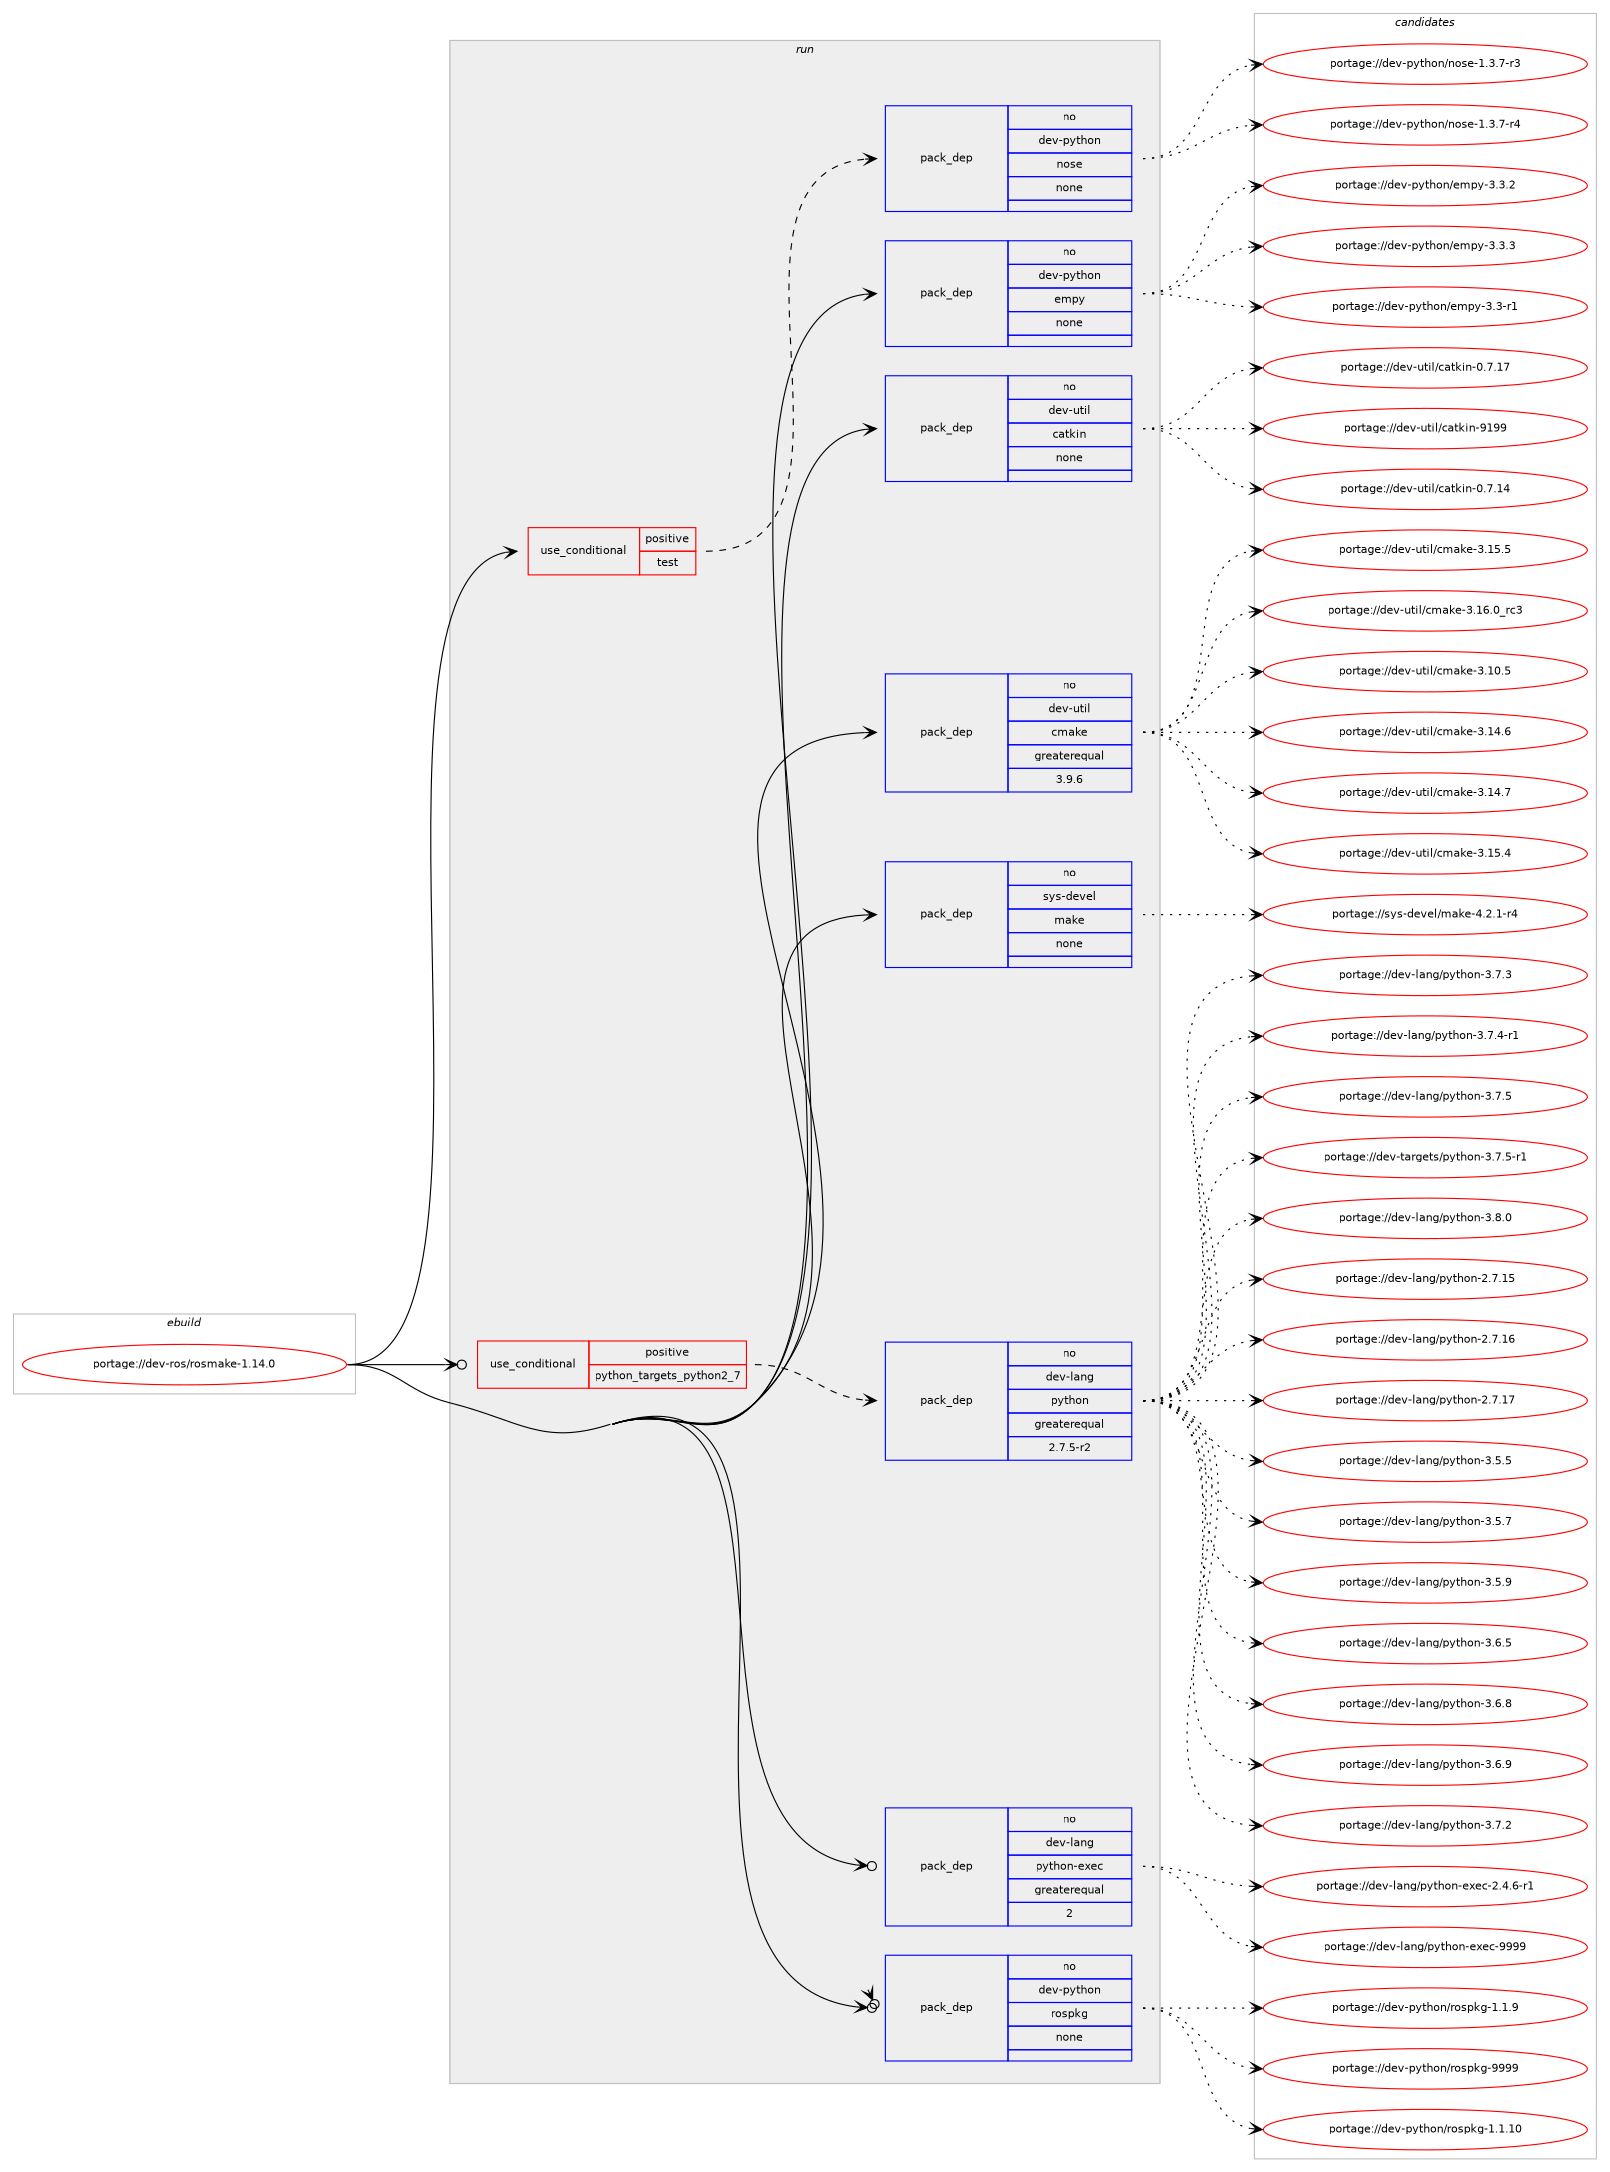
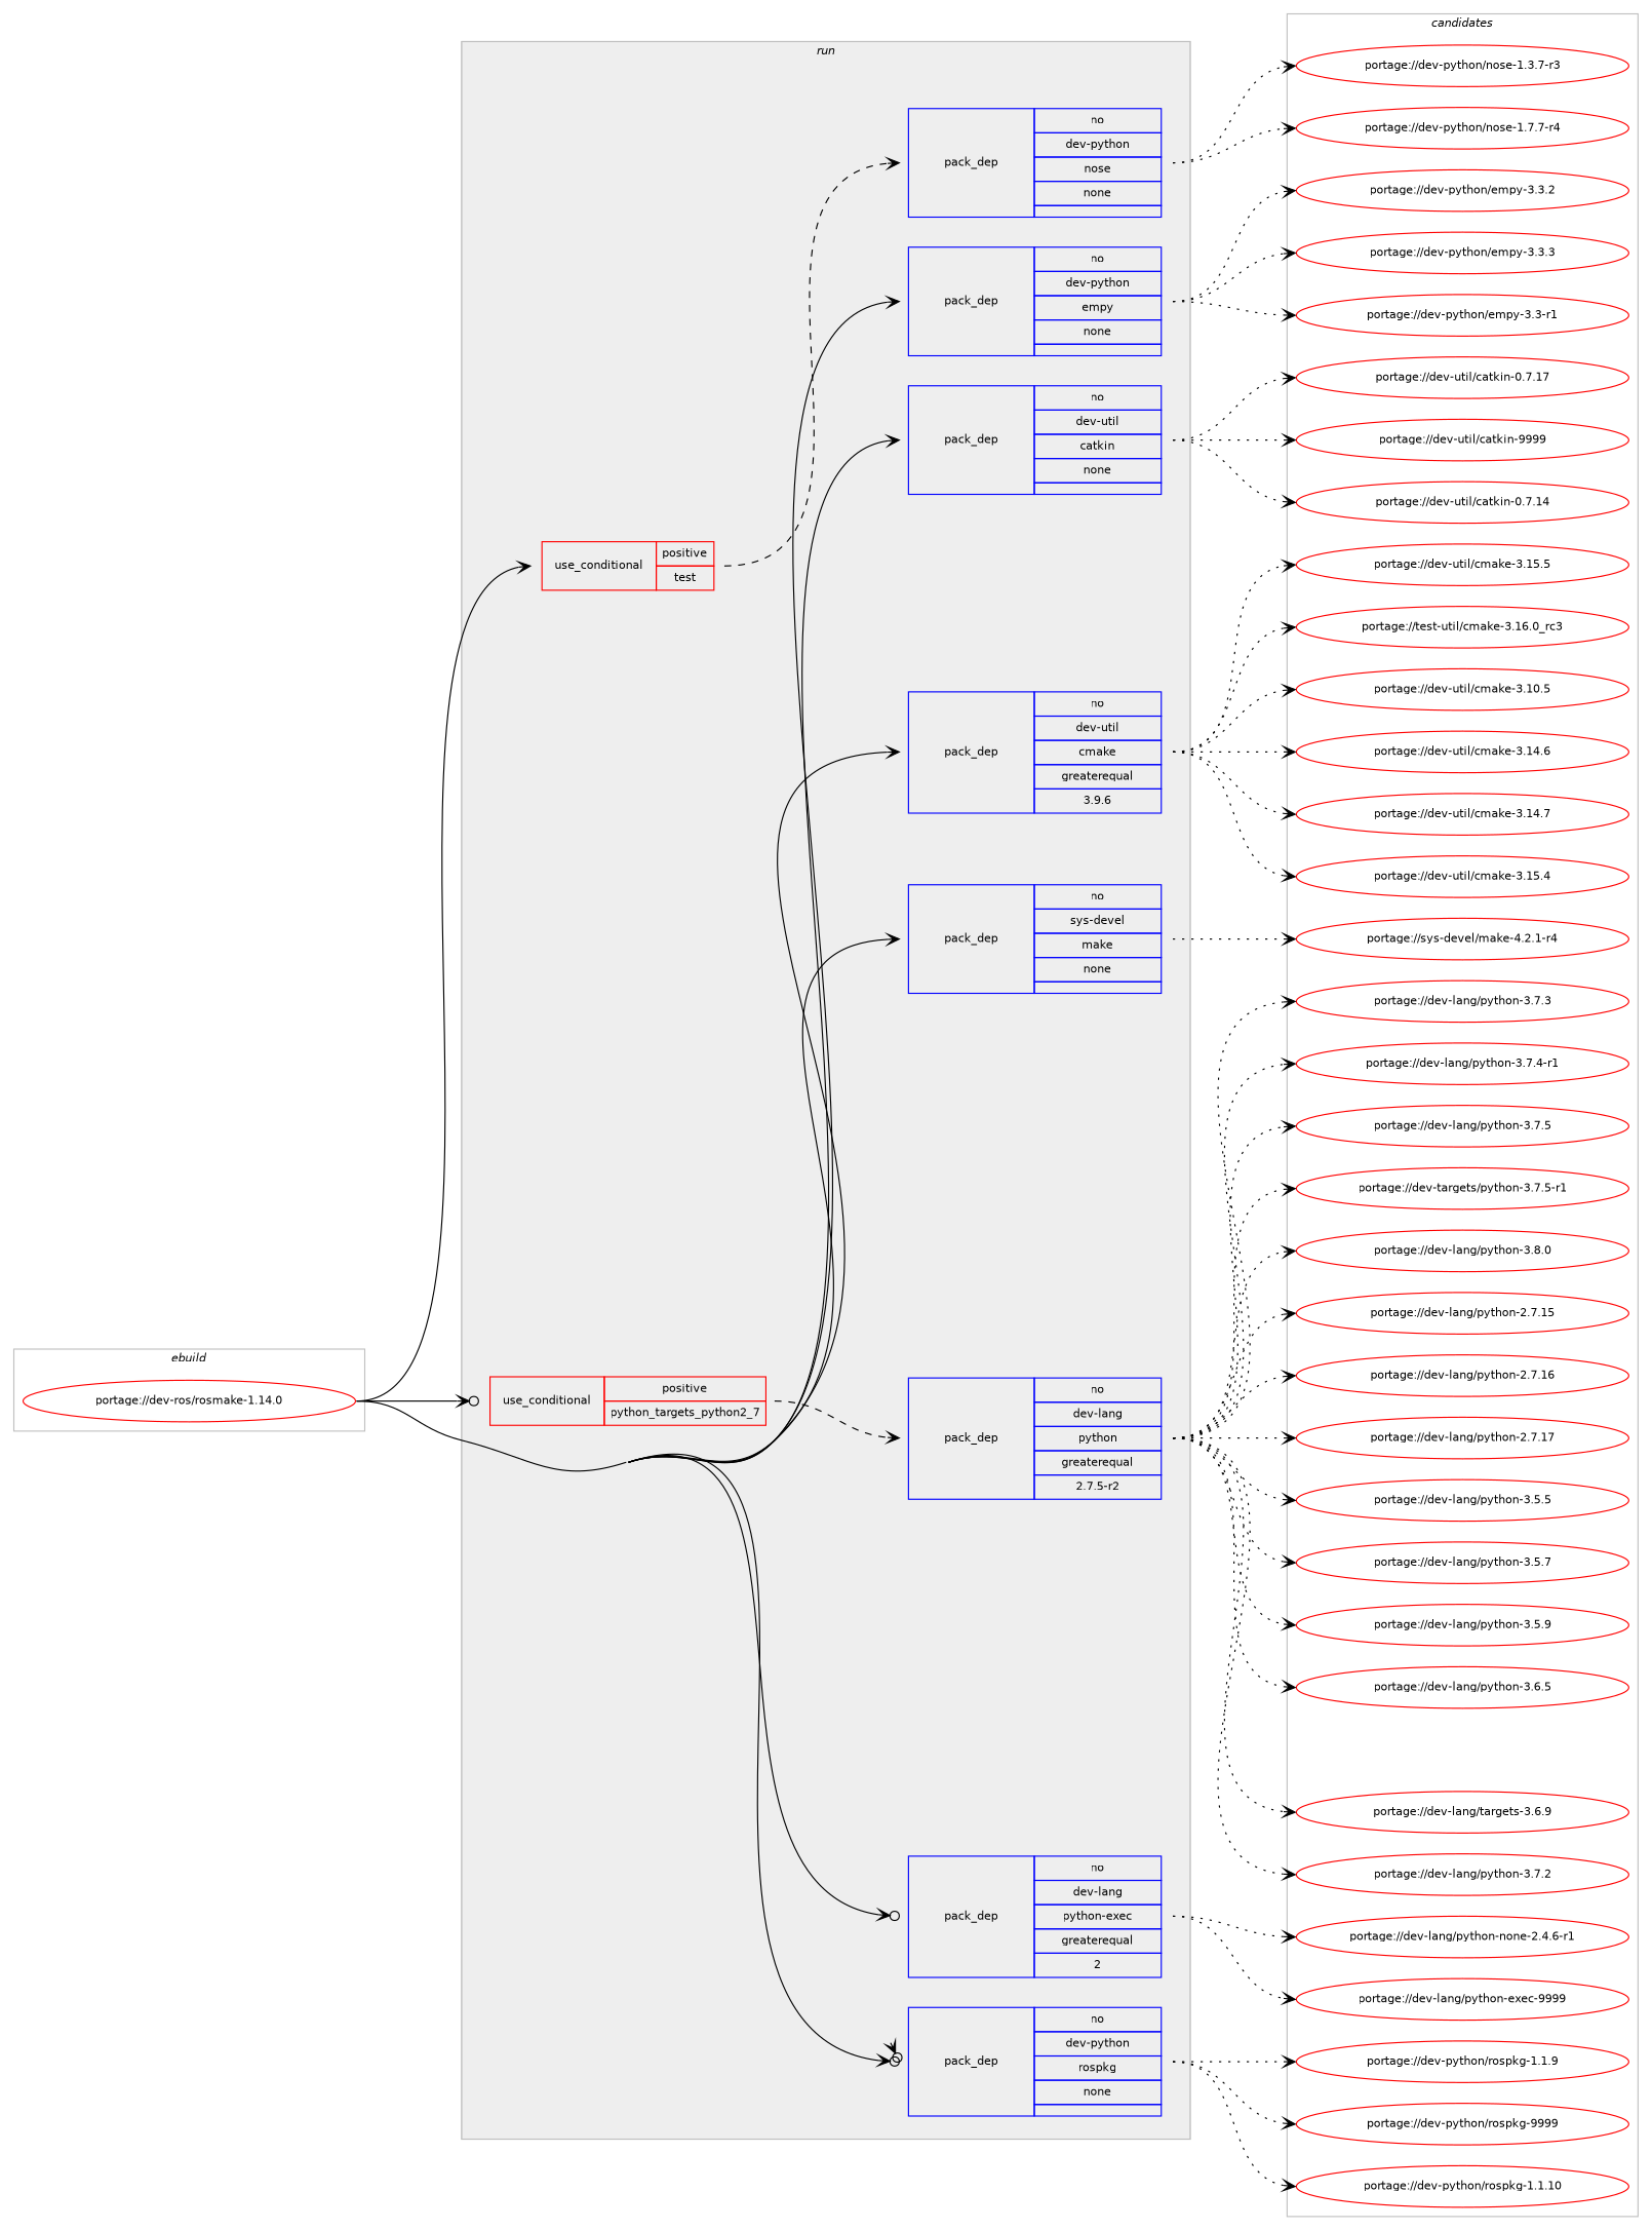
  digraph {
    compound=true
    concentrate=true
    fontname="DejaVu Sans"
    fontsize=10
    newrank=true
    rankdir=LR
    ranksep=1.5
    node [color=red fontname="DejaVu Sans" fontsize=10]
    edge [arrowhead=vee fontname="DejaVu Sans" headport=w style=dotted tailport=e weight=100]
    n1 [label="portage://dev-ros/rosmake-1.14.0" width=4]
    n2 [color=blue label=<<TABLE BORDER="0" CELLBORDER="1" CELLSPACING="0" CELLPADDING="4" WIDTH="220"><TR><TD ROWSPAN="6" CELLPADDING="30">pack_dep</TD></TR><TR><TD WIDTH="110">no</TD></TR><TR><TD>dev-python</TD></TR><TR><TD>nose</TD></TR><TR><TD>none</TD></TR><TR><TD></TD></TR></TABLE>> shape=none]
    n3 [label=<<TABLE BORDER="0" CELLBORDER="1" CELLSPACING="0" CELLPADDING="4"><TR><TD ROWSPAN="3" CELLPADDING="10">use_conditional</TD></TR><TR><TD>positive</TD></TR><TR><TD>test</TD></TR></TABLE>> shape=none]
    n4 [color=blue label=<<TABLE BORDER="0" CELLBORDER="1" CELLSPACING="0" CELLPADDING="4" WIDTH="220"><TR><TD ROWSPAN="6" CELLPADDING="30">pack_dep</TD></TR><TR><TD WIDTH="110">no</TD></TR><TR><TD>dev-python</TD></TR><TR><TD>empy</TD></TR><TR><TD>none</TD></TR><TR><TD></TD></TR></TABLE>> shape=none]
    n5 [color=blue label=<<TABLE BORDER="0" CELLBORDER="1" CELLSPACING="0" CELLPADDING="4" WIDTH="220"><TR><TD ROWSPAN="6" CELLPADDING="30">pack_dep</TD></TR><TR><TD WIDTH="110">no</TD></TR><TR><TD>dev-util</TD></TR><TR><TD>catkin</TD></TR><TR><TD>none</TD></TR><TR><TD></TD></TR></TABLE>> shape=none]
    n6 [color=blue label=<<TABLE BORDER="0" CELLBORDER="1" CELLSPACING="0" CELLPADDING="4" WIDTH="220"><TR><TD ROWSPAN="6" CELLPADDING="30">pack_dep</TD></TR><TR><TD WIDTH="110">no</TD></TR><TR><TD>dev-util</TD></TR><TR><TD>cmake</TD></TR><TR><TD>greaterequal</TD></TR><TR><TD>3.9.6</TD></TR></TABLE>> shape=none]
    n7 [color=blue label=<<TABLE BORDER="0" CELLBORDER="1" CELLSPACING="0" CELLPADDING="4" WIDTH="220"><TR><TD ROWSPAN="6" CELLPADDING="30">pack_dep</TD></TR><TR><TD WIDTH="110">no</TD></TR><TR><TD>sys-devel</TD></TR><TR><TD>make</TD></TR><TR><TD>none</TD></TR><TR><TD></TD></TR></TABLE>> shape=none]
    n8 [color=blue label=<<TABLE BORDER="0" CELLBORDER="1" CELLSPACING="0" CELLPADDING="4" WIDTH="220"><TR><TD ROWSPAN="6" CELLPADDING="30">pack_dep</TD></TR><TR><TD WIDTH="110">no</TD></TR><TR><TD>dev-lang</TD></TR><TR><TD>python</TD></TR><TR><TD>greaterequal</TD></TR><TR><TD>2.7.5-r2</TD></TR></TABLE>> shape=none]
    n9 [label=<<TABLE BORDER="0" CELLBORDER="1" CELLSPACING="0" CELLPADDING="4"><TR><TD ROWSPAN="3" CELLPADDING="10">use_conditional</TD></TR><TR><TD>positive</TD></TR><TR><TD>python_targets_python2_7</TD></TR></TABLE>> shape=none]
    n10 [color=blue label=<<TABLE BORDER="0" CELLBORDER="1" CELLSPACING="0" CELLPADDING="4" WIDTH="220"><TR><TD ROWSPAN="6" CELLPADDING="30">pack_dep</TD></TR><TR><TD WIDTH="110">no</TD></TR><TR><TD>dev-lang</TD></TR><TR><TD>python-exec</TD></TR><TR><TD>greaterequal</TD></TR><TR><TD>2</TD></TR></TABLE>> shape=none]
    n11 [color=blue label=<<TABLE BORDER="0" CELLBORDER="1" CELLSPACING="0" CELLPADDING="4" WIDTH="220"><TR><TD ROWSPAN="6" CELLPADDING="30">pack_dep</TD></TR><TR><TD WIDTH="110">no</TD></TR><TR><TD>dev-python</TD></TR><TR><TD>rospkg</TD></TR><TR><TD>none</TD></TR><TR><TD></TD></TR></TABLE>> shape=none]
    n12 [label="portage://dev-python/nose-1.3.7-r3" width=4]
-   n13 [label="portage://dev-python/nose-1.3.7-r4" width=4]
+   n13 [label="portage://dev-python/nose-1.7.7-r4" width=4]
    n14 [label="portage://dev-python/empy-3.3-r1" width=4]
    n15 [label="portage://dev-python/empy-3.3.2" width=4]
    n16 [label="portage://dev-python/empy-3.3.3" width=4]
    n17 [label="portage://dev-util/catkin-0.7.14" width=4]
    n18 [label="portage://dev-util/catkin-0.7.17" width=4]
-   n19 [label="portage://dev-util/catkin-9199" width=4]
+   n19 [label="portage://dev-util/catkin-9999" width=4]
    n20 [label="portage://dev-util/cmake-3.10.5" width=4]
    n21 [label="portage://dev-util/cmake-3.14.6" width=4]
    n22 [label="portage://dev-util/cmake-3.14.7" width=4]
    n23 [label="portage://dev-util/cmake-3.15.4" width=4]
    n24 [label="portage://dev-util/cmake-3.15.5" width=4]
-   n25 [label="portage://dev-util/cmake-3.16.0_rc3" width=4]
+   n25 [label="portage://test-util/cmake-3.16.0_rc3" width=4]
    n26 [label="portage://sys-devel/make-4.2.1-r4" width=4]
    n27 [label="portage://dev-lang/python-2.7.15" width=4]
    n28 [label="portage://dev-lang/python-2.7.16" width=4]
    n29 [label="portage://dev-lang/python-2.7.17" width=4]
    n30 [label="portage://dev-lang/python-3.5.5" width=4]
    n31 [label="portage://dev-lang/python-3.5.7" width=4]
    n32 [label="portage://dev-lang/python-3.5.9" width=4]
    n33 [label="portage://dev-lang/python-3.6.5" width=4]
-   n34 [label="portage://dev-lang/python-3.6.8" width=4]
-   n35 [label="portage://dev-lang/python-3.6.9" width=4]
+   n35 [label="portage://dev-lang/targets-3.6.9" width=4]
    n36 [label="portage://dev-lang/python-3.7.2" width=4]
    n37 [label="portage://dev-lang/python-3.7.3" width=4]
    n38 [label="portage://dev-lang/python-3.7.4-r1" width=4]
    n39 [label="portage://dev-lang/python-3.7.5" width=4]
    n40 [label="portage://dev-targets/python-3.7.5-r1" width=4]
    n41 [label="portage://dev-lang/python-3.8.0" width=4]
-   n42 [label="portage://dev-lang/python-exec-2.4.6-r1" width=4]
+   n42 [label="portage://dev-lang/python-none-2.4.6-r1" width=4]
    n43 [label="portage://dev-lang/python-exec-9999" width=4]
    n44 [label="portage://dev-python/rospkg-1.1.10" width=4]
    n45 [label="portage://dev-python/rospkg-1.1.9" width=4]
    n46 [label="portage://dev-python/rospkg-9999" width=4]
    subgraph cluster_1 {
      color=gray
      label=<<i>ebuild</i>>
      rank=same
      n1
    }
    subgraph cluster_2 {
      color=gray
      label=<<i>dependencies</i>>
      subgraph cluster_3 {
        color=gray
        fillcolor="#eeeeee"
        label=<<i>compile</i>>
        style=filled
        subgraph sub_4 {
          color=gray
          fillcolor="#eeeeee"
          label=<<i>compile</i>>
          style=filled
          n3
          subgraph sub_5 {
            color=gray
            fillcolor="#eeeeee"
            label=<<i>compile</i>>
            style=filled
            n2
          }
        }
        subgraph sub_6 {
          color=gray
          fillcolor="#eeeeee"
          label=<<i>compile</i>>
          style=filled
          n4
        }
        subgraph sub_7 {
          color=gray
          fillcolor="#eeeeee"
          label=<<i>compile</i>>
          style=filled
          n5
        }
        subgraph sub_8 {
          color=gray
          fillcolor="#eeeeee"
          label=<<i>compile</i>>
          style=filled
          n6
        }
        subgraph sub_9 {
          color=gray
          fillcolor="#eeeeee"
          label=<<i>compile</i>>
          style=filled
          n7
        }
      }
      subgraph cluster_10 {
        color=gray
        fillcolor="#eeeeee"
        label=<<i>compile and run</i>>
        style=filled
        subgraph sub_11 {
          color=gray
          fillcolor="#eeeeee"
          label=<<i>compile and run</i>>
          style=filled
          n9
          subgraph sub_12 {
            color=gray
            fillcolor="#eeeeee"
            label=<<i>compile and run</i>>
            style=filled
            n8
          }
        }
        subgraph sub_13 {
          color=gray
          fillcolor="#eeeeee"
          label=<<i>compile and run</i>>
          style=filled
          n10
        }
        subgraph sub_14 {
          color=gray
          fillcolor="#eeeeee"
          label=<<i>compile and run</i>>
          style=filled
          n11
        }
      }
      subgraph cluster_15 {
        color=gray
        fillcolor="#eeeeee"
        label=<<i>run</i>>
        style=filled
      }
    }
    subgraph cluster_16 {
      color=gray
      label=<<i>candidates</i>>
      rank=same
      subgraph sub_17 {
        color=black
        label=<<i>candidates</i>>
        nodesep=1
        rank=same
        n12
        n13
      }
      subgraph sub_18 {
        color=black
        label=<<i>candidates</i>>
        nodesep=1
        rank=same
        n14
        n15
        n16
      }
      subgraph sub_19 {
        color=black
        label=<<i>candidates</i>>
        nodesep=1
        rank=same
        n17
        n18
        n19
      }
      subgraph sub_20 {
        color=black
        label=<<i>candidates</i>>
        nodesep=1
        rank=same
        n20
        n21
        n22
        n23
        n24
        n25
      }
      subgraph sub_21 {
        color=black
        label=<<i>candidates</i>>
        nodesep=1
        rank=same
        n26
      }
      subgraph sub_22 {
        color=black
        label=<<i>candidates</i>>
        nodesep=1
        rank=same
        n27
        n28
        n29
        n30
        n31
        n32
        n33
-       n34
        n35
        n36
        n37
        n38
        n39
        n40
        n41
      }
      subgraph sub_23 {
        color=black
        label=<<i>candidates</i>>
        nodesep=1
        rank=same
        n42
        n43
      }
      subgraph sub_24 {
        color=black
        label=<<i>candidates</i>>
        nodesep=1
        rank=same
        n44
        n45
        n46
      }
    }
    n1 -> n3 [style=solid weight=20]
    n1 -> n4 [style=solid weight=20]
    n1 -> n5 [style=solid weight=20]
    n1 -> n6 [style=solid weight=20]
    n1 -> n7 [style=solid weight=20]
    n1 -> n9 [arrowhead=odotvee style=solid weight=20]
    n1 -> n10 [arrowhead=odotvee style=solid weight=20]
    n1 -> n11 [arrowhead=odotvee style=solid weight=20]
    n2 -> n12
    n2 -> n13
    n3 -> n2 [style=dashed weight=20]
    n4 -> n14
    n4 -> n15
    n4 -> n16
    n5 -> n17
    n5 -> n18
    n5 -> n19
    n6 -> n20
    n6 -> n21
    n6 -> n22
    n6 -> n23
    n6 -> n24
    n6 -> n25
    n7 -> n26
    n8 -> n27
    n8 -> n28
    n8 -> n29
    n8 -> n30
    n8 -> n31
    n8 -> n32
    n8 -> n33
-   n8 -> n34
    n8 -> n35
    n8 -> n36
    n8 -> n37
    n8 -> n38
    n8 -> n39
    n8 -> n40
    n8 -> n41
    n9 -> n8 [style=dashed weight=20]
    n10 -> n42
    n10 -> n43
    n11 -> n44
    n11 -> n45
    n11 -> n46
  }
